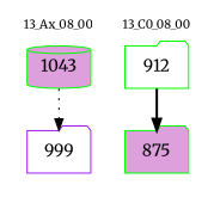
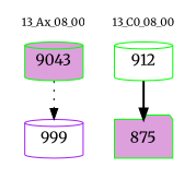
  digraph {
    fontname=Merriweather
    node [color=green fillcolor=plum fontname=Merriweather shape=cylinder style=filled]
    edge [color=black fontname=Merriweather]
-   n1 [label=1043]
-   n2 [color=purple fillcolor=white label=999 shape=folder]
-   n3 [fillcolor=white label=912 shape=folder]
+   n1 [label=9043]
+   n2 [color=purple fillcolor=white label=999]
+   n3 [fillcolor=white label=912]
    n4 [label=875 shape=folder]
    subgraph cluster_1 {
      color=white
      fontsize=10
      label="13_Ax_08_00"
      n1
      n2
    }
    subgraph cluster_2 {
      color=white
      fontsize=10
      label="13_C0_08_00"
      n3
      n4
    }
    n1 -> n2 [style=dotted]
    n3 -> n4 [style=bold]
  }
